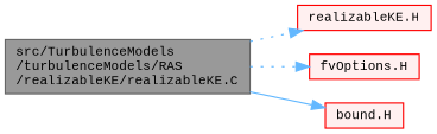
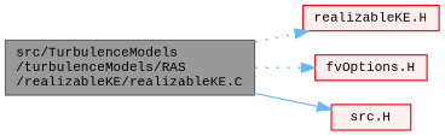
  digraph {
    rankdir=LR
    fontname="Liberation Mono"
    node [color=red fillcolor="#FFF0F0" fontname="Liberation Mono" fontsize=10 shape=box style=filled]
    edge [color=steelblue1 fontname="Liberation Mono" fontsize=10 labelfontname=Helvetica labelfontsize=10 style=dotted]
    n1 [color=gray40 fillcolor=grey60 fontcolor=black height=0.2 label="src/TurbulenceModels\l/turbulenceModels/RAS\l/realizableKE/realizableKE.C" width=0.4]
    n2 [height=0.2 label="realizableKE.H" width=0.4]
    n3 [height=0.2 label="fvOptions.H" width=0.4]
-   n4 [height=0.2 label="bound.H" width=0.4]
+   n4 [height=0.2 label="src.H" width=0.4]
    n1 -> n2
    n1 -> n3
    n1 -> n4 [style=solid]
  }
